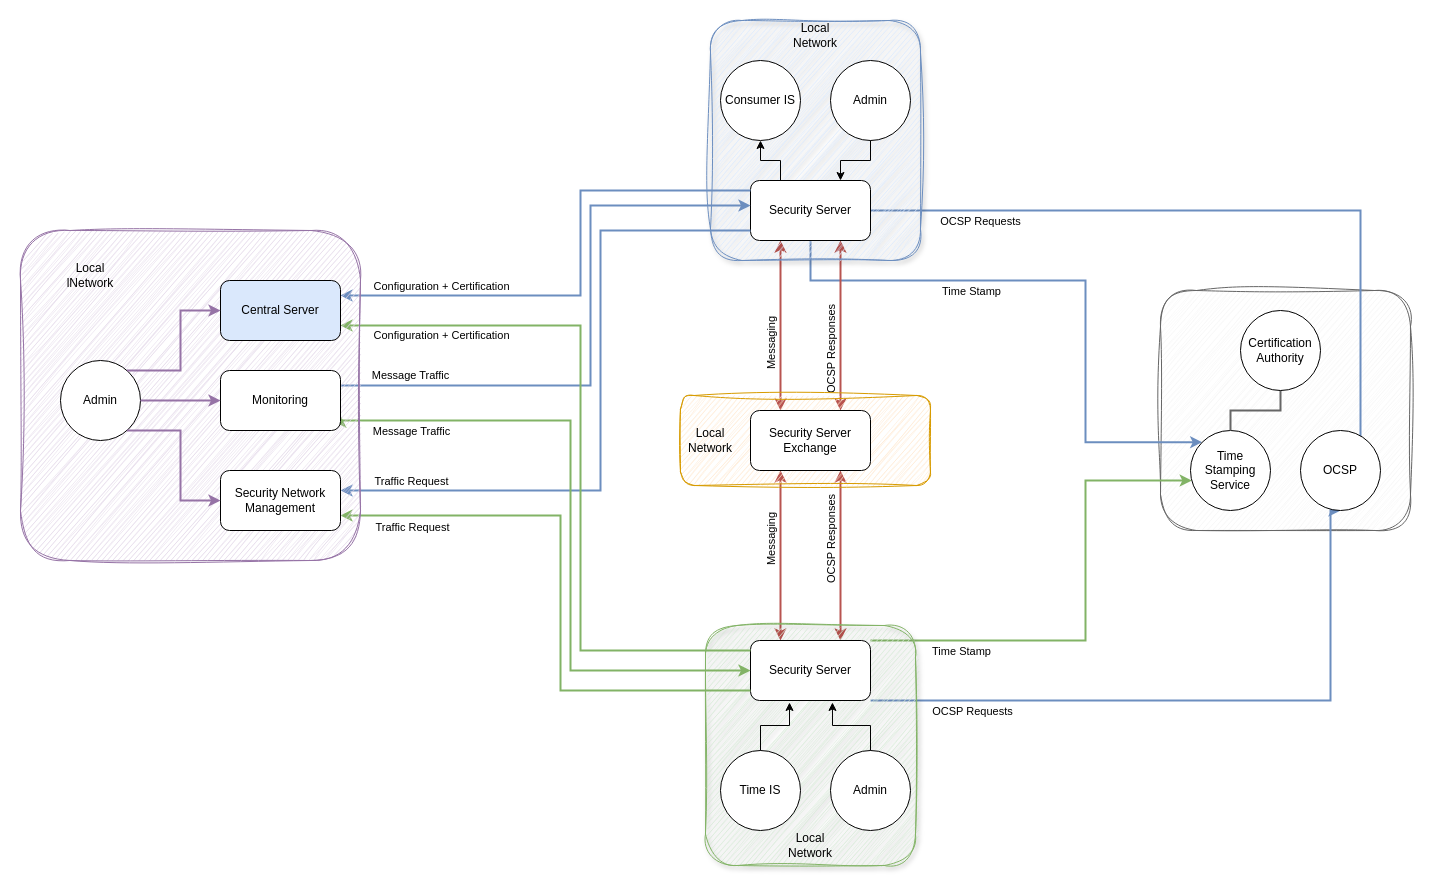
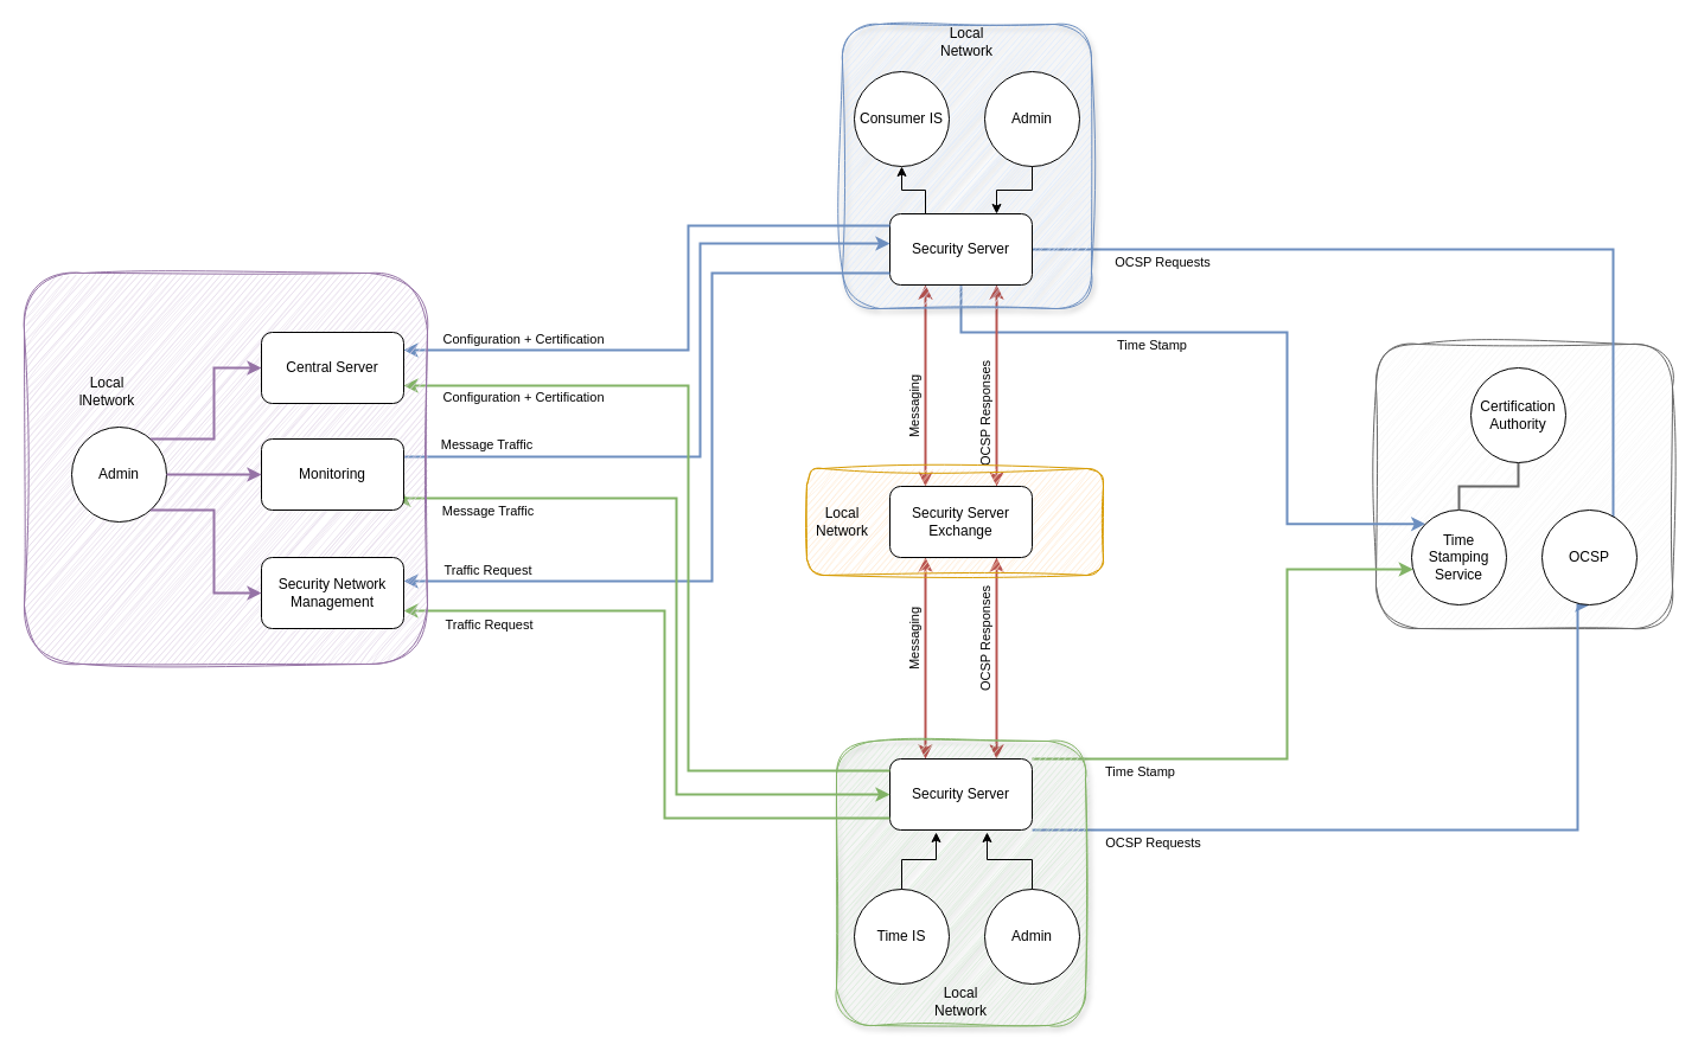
  <mxCell id="0" />
  <mxCell id="1" parent="0" />
  <mxCell id="2" value="" style="rounded=1;whiteSpace=wrap;html=1;fillColor=#f5f5f5;fontColor=#333333;strokeColor=#666666;sketch=1;curveFitting=1;jiggle=2;container=0;" vertex="1" parent="1"><mxGeometry x="1160" y="290" width="250" height="240" as="geometry" /></mxCell>
  <mxCell id="3" style="edgeStyle=orthogonalEdgeStyle;rounded=0;orthogonalLoop=1;jettySize=auto;html=1;entryX=0.5;entryY=1;entryDx=0;entryDy=0;fillColor=#dae8fc;strokeColor=#6c8ebf;strokeWidth=2;" edge="1" parent="1" source="23" target="62"><mxGeometry relative="1" as="geometry"><Array as="points"><mxPoint x="1330" y="700" /></Array></mxGeometry></mxCell>
  <mxCell id="4" value="OCSP Requests" style="edgeLabel;html=1;align=center;verticalAlign=middle;resizable=0;points=[];labelBackgroundColor=none;" vertex="1" connectable="0" parent="3"><mxGeometry x="-0.065" relative="1" as="geometry"><mxPoint x="-208" y="10" as="offset" /></mxGeometry></mxCell>
  <mxCell id="5" style="edgeStyle=orthogonalEdgeStyle;rounded=0;orthogonalLoop=1;jettySize=auto;html=1;fillColor=#d5e8d4;strokeColor=#82b366;strokeWidth=2;" edge="1" parent="1" source="23" target="61"><mxGeometry relative="1" as="geometry"><Array as="points"><mxPoint x="1085" y="640" /><mxPoint x="1085" y="480" /></Array></mxGeometry></mxCell>
  <mxCell id="6" value="Time Stamp" style="edgeLabel;html=1;align=center;verticalAlign=middle;resizable=0;points=[];labelBackgroundColor=none;" vertex="1" connectable="0" parent="5"><mxGeometry x="-0.449" y="-3" relative="1" as="geometry"><mxPoint x="-43" y="7" as="offset" /></mxGeometry></mxCell>
  <mxCell id="7" style="edgeStyle=orthogonalEdgeStyle;rounded=0;orthogonalLoop=1;jettySize=auto;html=1;fillColor=#dae8fc;strokeColor=#6c8ebf;strokeWidth=2;entryX=0;entryY=0;entryDx=0;entryDy=0;" edge="1" parent="1" source="31" target="61"><mxGeometry relative="1" as="geometry"><mxPoint x="1020" y="442" as="targetPoint" /><Array as="points"><mxPoint x="810" y="280" /><mxPoint x="1085" y="280" /><mxPoint x="1085" y="442" /></Array></mxGeometry></mxCell>
  <mxCell id="8" value="Time Stamp" style="edgeLabel;html=1;align=center;verticalAlign=middle;resizable=0;points=[];labelBackgroundColor=none;" vertex="1" connectable="0" parent="7"><mxGeometry x="-0.772" y="-1" relative="1" as="geometry"><mxPoint x="132" y="9" as="offset" /></mxGeometry></mxCell>
  <mxCell id="9" style="edgeStyle=orthogonalEdgeStyle;rounded=0;orthogonalLoop=1;jettySize=auto;html=1;fillColor=#dae8fc;strokeColor=#6c8ebf;strokeWidth=2;entryX=1;entryY=0;entryDx=0;entryDy=0;" edge="1" parent="1" source="31" target="62"><mxGeometry relative="1" as="geometry"><mxPoint x="1360" y="90" as="targetPoint" /><Array as="points"><mxPoint x="1360" y="210" /><mxPoint x="1360" y="442" /></Array></mxGeometry></mxCell>
  <mxCell id="10" value="OCSP Requests" style="edgeLabel;html=1;align=center;verticalAlign=middle;resizable=0;points=[];labelBackgroundColor=none;" vertex="1" connectable="0" parent="9"><mxGeometry x="-0.299" y="1" relative="1" as="geometry"><mxPoint x="-147" y="11" as="offset" /></mxGeometry></mxCell>
  <mxCell id="11" style="edgeStyle=orthogonalEdgeStyle;rounded=0;orthogonalLoop=1;jettySize=auto;html=1;entryX=0.25;entryY=1;entryDx=0;entryDy=0;startArrow=classic;startFill=1;fillColor=#f8cecc;strokeColor=#b85450;strokeWidth=2;" edge="1" parent="1" source="37" target="31"><mxGeometry relative="1" as="geometry"><Array as="points"><mxPoint x="780" y="370" /><mxPoint x="780" y="370" /></Array></mxGeometry></mxCell>
  <mxCell id="12" value="Messaging" style="edgeLabel;html=1;align=center;verticalAlign=middle;resizable=0;points=[];labelBackgroundColor=none;horizontal=0;" vertex="1" connectable="0" parent="11"><mxGeometry x="-0.224" relative="1" as="geometry"><mxPoint x="-10" as="offset" /></mxGeometry></mxCell>
  <mxCell id="13" style="edgeStyle=orthogonalEdgeStyle;rounded=0;orthogonalLoop=1;jettySize=auto;html=1;entryX=0.75;entryY=1;entryDx=0;entryDy=0;startArrow=classic;startFill=1;fillColor=#f8cecc;strokeColor=#b85450;strokeWidth=2;" edge="1" parent="1" source="37" target="31"><mxGeometry relative="1" as="geometry"><Array as="points"><mxPoint x="840" y="370" /><mxPoint x="840" y="370" /></Array></mxGeometry></mxCell>
  <mxCell id="14" value="OCSP Responses" style="edgeLabel;html=1;align=center;verticalAlign=middle;resizable=0;points=[];labelBackgroundColor=none;horizontal=0;" vertex="1" connectable="0" parent="13"><mxGeometry x="-0.129" y="3" relative="1" as="geometry"><mxPoint x="-7" y="14" as="offset" /></mxGeometry></mxCell>
  <mxCell id="15" style="edgeStyle=orthogonalEdgeStyle;rounded=0;orthogonalLoop=1;jettySize=auto;html=1;entryX=0.25;entryY=1;entryDx=0;entryDy=0;startArrow=classic;startFill=1;exitX=0.25;exitY=0;exitDx=0;exitDy=0;fillColor=#f8cecc;strokeColor=#b85450;strokeWidth=2;" edge="1" parent="1" source="23"><mxGeometry relative="1" as="geometry"><mxPoint x="780" y="640" as="sourcePoint" /><mxPoint x="780" y="470" as="targetPoint" /><Array as="points"><mxPoint x="780" y="640" /><mxPoint x="780" y="640" /></Array></mxGeometry></mxCell>
  <mxCell id="16" value="Messaging" style="edgeLabel;html=1;align=center;verticalAlign=middle;resizable=0;points=[];labelBackgroundColor=none;horizontal=0;" vertex="1" connectable="0" parent="15"><mxGeometry x="-0.224" relative="1" as="geometry"><mxPoint x="-10" y="-34" as="offset" /></mxGeometry></mxCell>
  <mxCell id="17" style="edgeStyle=orthogonalEdgeStyle;rounded=0;orthogonalLoop=1;jettySize=auto;html=1;startArrow=classic;startFill=1;entryX=0.75;entryY=1;entryDx=0;entryDy=0;exitX=0.75;exitY=0;exitDx=0;exitDy=0;fillColor=#f8cecc;strokeColor=#b85450;strokeWidth=2;" edge="1" parent="1" source="23" target="37"><mxGeometry relative="1" as="geometry"><mxPoint x="840" y="620" as="sourcePoint" /><mxPoint x="840" y="490" as="targetPoint" /><Array as="points" /></mxGeometry></mxCell>
  <mxCell id="18" value="OCSP Responses" style="edgeLabel;html=1;align=center;verticalAlign=middle;resizable=0;points=[];labelBackgroundColor=none;horizontal=0;" vertex="1" connectable="0" parent="17"><mxGeometry x="-0.129" y="3" relative="1" as="geometry"><mxPoint x="-7" y="-26" as="offset" /></mxGeometry></mxCell>
  <mxCell id="19" value="" style="group" vertex="1" connectable="0" parent="1"><mxGeometry x="705" y="625" width="210" height="240" as="geometry" /></mxCell>
  <mxCell id="20" value="" style="rounded=1;whiteSpace=wrap;html=1;fillColor=#d5e8d4;strokeColor=#82b366;glass=0;shadow=1;sketch=1;curveFitting=1;jiggle=2;" vertex="1" parent="19"><mxGeometry width="210" height="240" as="geometry" /></mxCell>
  <mxCell id="21" value="Time IS" style="ellipse;whiteSpace=wrap;html=1;aspect=fixed;" vertex="1" parent="19"><mxGeometry x="15" y="125" width="80" height="80" as="geometry" /></mxCell>
  <mxCell id="22" value="Admin" style="ellipse;whiteSpace=wrap;html=1;aspect=fixed;" vertex="1" parent="19"><mxGeometry x="125" y="125" width="80" height="80" as="geometry" /></mxCell>
  <mxCell id="23" value="Security Server" style="rounded=1;whiteSpace=wrap;html=1;" vertex="1" parent="19"><mxGeometry x="45" y="15" width="120" height="60" as="geometry" /></mxCell>
  <mxCell id="24" style="edgeStyle=orthogonalEdgeStyle;rounded=0;orthogonalLoop=1;jettySize=auto;html=1;entryX=0.325;entryY=1.033;entryDx=0;entryDy=0;entryPerimeter=0;" edge="1" parent="19" source="21" target="23"><mxGeometry relative="1" as="geometry" /></mxCell>
  <mxCell id="25" style="edgeStyle=orthogonalEdgeStyle;rounded=0;orthogonalLoop=1;jettySize=auto;html=1;entryX=0.683;entryY=1.033;entryDx=0;entryDy=0;entryPerimeter=0;" edge="1" parent="19" source="22" target="23"><mxGeometry relative="1" as="geometry" /></mxCell>
  <mxCell id="26" value="Local Network" style="text;html=1;strokeColor=none;fillColor=none;align=center;verticalAlign=middle;whiteSpace=wrap;rounded=0;" vertex="1" parent="19"><mxGeometry x="75" y="205" width="60" height="30" as="geometry" /></mxCell>
  <mxCell id="27" value="" style="group" vertex="1" connectable="0" parent="1"><mxGeometry x="710" y="20" width="210" height="240" as="geometry" /></mxCell>
  <mxCell id="28" value="" style="rounded=1;whiteSpace=wrap;html=1;fillColor=#dae8fc;strokeColor=#6c8ebf;glass=0;shadow=1;sketch=1;curveFitting=1;jiggle=2;" vertex="1" parent="27"><mxGeometry width="210" height="240" as="geometry" /></mxCell>
  <mxCell id="29" value="Consumer IS" style="ellipse;whiteSpace=wrap;html=1;aspect=fixed;" vertex="1" parent="27"><mxGeometry x="10" y="40" width="80" height="80" as="geometry" /></mxCell>
  <mxCell id="30" value="Admin" style="ellipse;whiteSpace=wrap;html=1;aspect=fixed;" vertex="1" parent="27"><mxGeometry x="120" y="40" width="80" height="80" as="geometry" /></mxCell>
  <mxCell id="31" value="Security Server" style="rounded=1;whiteSpace=wrap;html=1;" vertex="1" parent="27"><mxGeometry x="40" y="160" width="120" height="60" as="geometry" /></mxCell>
  <mxCell id="32" style="edgeStyle=orthogonalEdgeStyle;rounded=0;orthogonalLoop=1;jettySize=auto;html=1;entryX=0.25;entryY=0;entryDx=0;entryDy=0;startArrow=classic;startFill=1;endArrow=none;endFill=0;" edge="1" parent="27" source="29" target="31"><mxGeometry relative="1" as="geometry" /></mxCell>
  <mxCell id="33" style="edgeStyle=orthogonalEdgeStyle;rounded=0;orthogonalLoop=1;jettySize=auto;html=1;entryX=0.75;entryY=0;entryDx=0;entryDy=0;" edge="1" parent="27" source="30" target="31"><mxGeometry relative="1" as="geometry" /></mxCell>
  <mxCell id="34" value="Local Network" style="text;html=1;strokeColor=none;fillColor=none;align=center;verticalAlign=middle;whiteSpace=wrap;rounded=0;" vertex="1" parent="27"><mxGeometry x="75" width="60" height="30" as="geometry" /></mxCell>
  <mxCell id="35" value="" style="group" vertex="1" connectable="0" parent="1"><mxGeometry x="670" y="395" width="260" height="90" as="geometry" /></mxCell>
  <mxCell id="36" value="" style="rounded=1;whiteSpace=wrap;html=1;fillColor=#ffe6cc;strokeColor=#d79b00;sketch=1;curveFitting=1;jiggle=2;" vertex="1" parent="35"><mxGeometry x="10" width="250" height="90" as="geometry" /></mxCell>
  <mxCell id="37" value="Security Server&lt;br&gt;Exchange" style="rounded=1;whiteSpace=wrap;html=1;" vertex="1" parent="35"><mxGeometry x="80" y="15" width="120" height="60" as="geometry" /></mxCell>
  <mxCell id="38" value="Local Network" style="text;html=1;strokeColor=none;fillColor=none;align=center;verticalAlign=middle;whiteSpace=wrap;rounded=0;" vertex="1" parent="35"><mxGeometry x="10" y="30" width="60" height="30" as="geometry" /></mxCell>
  <mxCell id="39" style="edgeStyle=orthogonalEdgeStyle;rounded=0;orthogonalLoop=1;jettySize=auto;html=1;entryX=1;entryY=0.25;entryDx=0;entryDy=0;fillColor=#dae8fc;strokeColor=#6c8ebf;strokeWidth=2;" edge="1" parent="1" source="31" target="54"><mxGeometry relative="1" as="geometry"><Array as="points"><mxPoint x="580" y="190" /><mxPoint x="580" y="295" /></Array></mxGeometry></mxCell>
  <mxCell id="40" value="Configuration + Certification" style="edgeLabel;html=1;align=center;verticalAlign=middle;resizable=0;points=[];labelBackgroundColor=none;" vertex="1" connectable="0" parent="39"><mxGeometry x="0.772" relative="1" as="geometry"><mxPoint x="41" y="-10" as="offset" /></mxGeometry></mxCell>
  <mxCell id="41" style="edgeStyle=orthogonalEdgeStyle;rounded=0;orthogonalLoop=1;jettySize=auto;html=1;startArrow=classic;startFill=1;endArrow=none;endFill=0;entryX=1;entryY=0.25;entryDx=0;entryDy=0;fillColor=#dae8fc;strokeColor=#6c8ebf;strokeWidth=2;" edge="1" parent="1" target="56"><mxGeometry relative="1" as="geometry"><mxPoint x="750" y="205" as="sourcePoint" /><mxPoint x="400" y="360" as="targetPoint" /><Array as="points"><mxPoint x="590" y="205" /><mxPoint x="590" y="385" /></Array></mxGeometry></mxCell>
  <mxCell id="42" value="Message Traffic" style="edgeLabel;html=1;align=center;verticalAlign=middle;resizable=0;points=[];labelBackgroundColor=none;" vertex="1" connectable="0" parent="41"><mxGeometry x="0.846" relative="1" as="geometry"><mxPoint x="24" y="-11" as="offset" /></mxGeometry></mxCell>
  <mxCell id="43" style="edgeStyle=orthogonalEdgeStyle;rounded=0;orthogonalLoop=1;jettySize=auto;html=1;fillColor=#dae8fc;strokeColor=#6c8ebf;strokeWidth=2;" edge="1" parent="1" source="31"><mxGeometry relative="1" as="geometry"><mxPoint x="340" y="490" as="targetPoint" /><Array as="points"><mxPoint x="600" y="230" /><mxPoint x="600" y="490" /><mxPoint x="340" y="490" /></Array></mxGeometry></mxCell>
  <mxCell id="44" value="Traffic Request" style="edgeLabel;html=1;align=center;verticalAlign=middle;resizable=0;points=[];labelBackgroundColor=none;" vertex="1" connectable="0" parent="43"><mxGeometry x="0.831" y="1" relative="1" as="geometry"><mxPoint x="13" y="-11" as="offset" /></mxGeometry></mxCell>
  <mxCell id="45" style="edgeStyle=orthogonalEdgeStyle;rounded=0;orthogonalLoop=1;jettySize=auto;html=1;entryX=1;entryY=0.75;entryDx=0;entryDy=0;fillColor=#d5e8d4;strokeColor=#82b366;strokeWidth=2;" edge="1" parent="1" source="23" target="54"><mxGeometry relative="1" as="geometry"><Array as="points"><mxPoint x="580" y="650" /><mxPoint x="580" y="325" /></Array></mxGeometry></mxCell>
  <mxCell id="46" value="Configuration + Certification" style="edgeLabel;html=1;align=center;verticalAlign=middle;resizable=0;points=[];labelBackgroundColor=none;" vertex="1" connectable="0" parent="45"><mxGeometry x="0.799" y="1" relative="1" as="geometry"><mxPoint x="26" y="8" as="offset" /></mxGeometry></mxCell>
  <mxCell id="47" style="edgeStyle=orthogonalEdgeStyle;rounded=0;orthogonalLoop=1;jettySize=auto;html=1;entryX=1;entryY=0.75;entryDx=0;entryDy=0;startArrow=classic;startFill=1;endArrow=classic;endFill=1;fillColor=#d5e8d4;strokeColor=#82b366;strokeWidth=2;" edge="1" parent="1" source="23" target="56"><mxGeometry relative="1" as="geometry"><mxPoint x="370" y="420" as="targetPoint" /><Array as="points"><mxPoint x="570" y="670" /><mxPoint x="570" y="420" /><mxPoint x="340" y="420" /></Array></mxGeometry></mxCell>
  <mxCell id="48" value="Message Traffic" style="edgeLabel;html=1;align=center;verticalAlign=middle;resizable=0;points=[];labelBackgroundColor=none;" vertex="1" connectable="0" parent="47"><mxGeometry x="0.82" y="1" relative="1" as="geometry"><mxPoint x="15" y="9" as="offset" /></mxGeometry></mxCell>
  <mxCell id="49" style="edgeStyle=orthogonalEdgeStyle;rounded=0;orthogonalLoop=1;jettySize=auto;html=1;entryX=1;entryY=0.75;entryDx=0;entryDy=0;fillColor=#d5e8d4;strokeColor=#82b366;strokeWidth=2;" edge="1" parent="1" source="23" target="58"><mxGeometry relative="1" as="geometry"><Array as="points"><mxPoint x="560" y="690" /><mxPoint x="560" y="515" /></Array></mxGeometry></mxCell>
  <mxCell id="50" value="Traffic Request" style="edgeLabel;html=1;align=center;verticalAlign=middle;resizable=0;points=[];labelBackgroundColor=none;" vertex="1" connectable="0" parent="49"><mxGeometry x="0.827" relative="1" as="geometry"><mxPoint x="20" y="11" as="offset" /></mxGeometry></mxCell>
  <mxCell id="51" value="" style="group" vertex="1" connectable="0" parent="1"><mxGeometry x="20" y="230" width="340" height="330" as="geometry" /></mxCell>
  <mxCell id="52" value="" style="rounded=1;whiteSpace=wrap;html=1;fillColor=#e1d5e7;strokeColor=#9673a6;sketch=1;curveFitting=1;jiggle=2;" vertex="1" parent="51"><mxGeometry width="340" height="330" as="geometry" /></mxCell>
  <mxCell id="53" value="Admin" style="ellipse;whiteSpace=wrap;html=1;aspect=fixed;" vertex="1" parent="51"><mxGeometry x="40" y="130" width="80" height="80" as="geometry" /></mxCell>
- <mxCell id="54" value="Central Server" style="rounded=1;whiteSpace=wrap;html=1;fillColor=#dae8fc;" vertex="1" parent="51"><mxGeometry x="200" y="50" width="120" height="60" as="geometry" /></mxCell>
+ <mxCell id="54" value="Central Server" style="rounded=1;whiteSpace=wrap;html=1;" vertex="1" parent="51"><mxGeometry x="200" y="50" width="120" height="60" as="geometry" /></mxCell>
  <mxCell id="55" style="edgeStyle=orthogonalEdgeStyle;rounded=0;orthogonalLoop=1;jettySize=auto;html=1;entryX=0;entryY=0.5;entryDx=0;entryDy=0;fillColor=#e1d5e7;strokeColor=#9673a6;strokeWidth=2;" edge="1" parent="51" source="53" target="54"><mxGeometry relative="1" as="geometry"><Array as="points"><mxPoint x="160" y="140" /><mxPoint x="160" y="80" /></Array></mxGeometry></mxCell>
  <mxCell id="56" value="Monitoring" style="rounded=1;whiteSpace=wrap;html=1;" vertex="1" parent="51"><mxGeometry x="200" y="140" width="120" height="60" as="geometry" /></mxCell>
  <mxCell id="57" style="edgeStyle=orthogonalEdgeStyle;rounded=0;orthogonalLoop=1;jettySize=auto;html=1;entryX=0;entryY=0.5;entryDx=0;entryDy=0;fillColor=#e1d5e7;strokeColor=#9673a6;strokeWidth=2;" edge="1" parent="51" source="53" target="56"><mxGeometry relative="1" as="geometry" /></mxCell>
  <mxCell id="58" value="Security Network Management" style="rounded=1;whiteSpace=wrap;html=1;" vertex="1" parent="51"><mxGeometry x="200" y="240" width="120" height="60" as="geometry" /></mxCell>
  <mxCell id="59" style="edgeStyle=orthogonalEdgeStyle;rounded=0;orthogonalLoop=1;jettySize=auto;html=1;entryX=0;entryY=0.5;entryDx=0;entryDy=0;fillColor=#e1d5e7;strokeColor=#9673a6;strokeWidth=2;" edge="1" parent="51" source="53" target="58"><mxGeometry relative="1" as="geometry"><Array as="points"><mxPoint x="160" y="200" /><mxPoint x="160" y="270" /></Array></mxGeometry></mxCell>
- <mxCell id="60" value="Local lNetwork" style="text;html=1;strokeColor=none;fillColor=none;align=center;verticalAlign=middle;whiteSpace=wrap;rounded=0;" vertex="1" parent="51"><mxGeometry x="40" y="30" width="60" height="30" as="geometry" /></mxCell>
+ <mxCell id="60" value="Local lNetwork" style="text;html=1;strokeColor=none;fillColor=none;align=center;verticalAlign=middle;whiteSpace=wrap;rounded=0;" vertex="1" parent="51"><mxGeometry x="40" y="85" width="60" height="30" as="geometry" /></mxCell>
  <mxCell id="61" value="Time Stamping Service" style="ellipse;whiteSpace=wrap;html=1;aspect=fixed;" vertex="1" parent="1"><mxGeometry x="1190" y="430" width="80" height="80" as="geometry" /></mxCell>
  <mxCell id="62" value="OCSP" style="ellipse;whiteSpace=wrap;html=1;aspect=fixed;" vertex="1" parent="1"><mxGeometry x="1300" y="430" width="80" height="80" as="geometry" /></mxCell>
  <mxCell id="63" style="edgeStyle=orthogonalEdgeStyle;rounded=0;orthogonalLoop=1;jettySize=auto;html=1;endArrow=none;endFill=0;fillColor=#f5f5f5;strokeColor=#666666;strokeWidth=2;" edge="1" parent="1" source="64" target="61"><mxGeometry relative="1" as="geometry" /></mxCell>
  <mxCell id="64" value="Certification Authority" style="ellipse;whiteSpace=wrap;html=1;aspect=fixed;" vertex="1" parent="1"><mxGeometry x="1240" y="310" width="80" height="80" as="geometry" /></mxCell>
